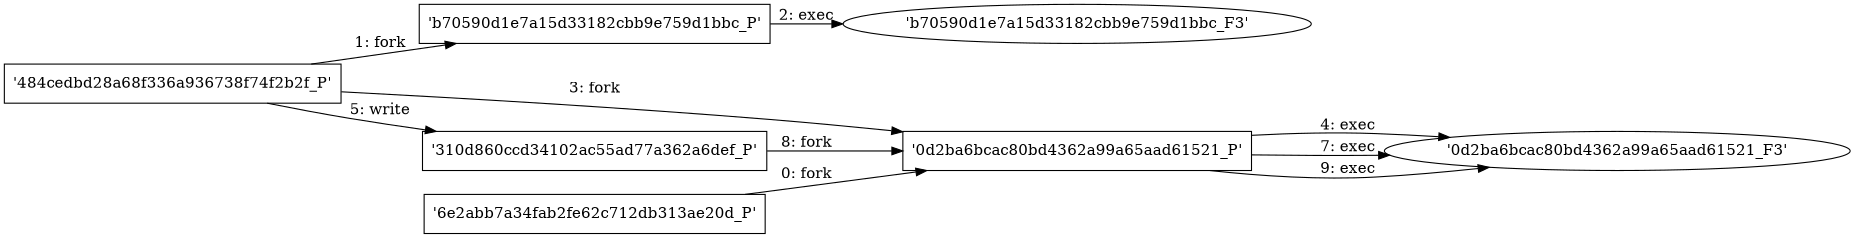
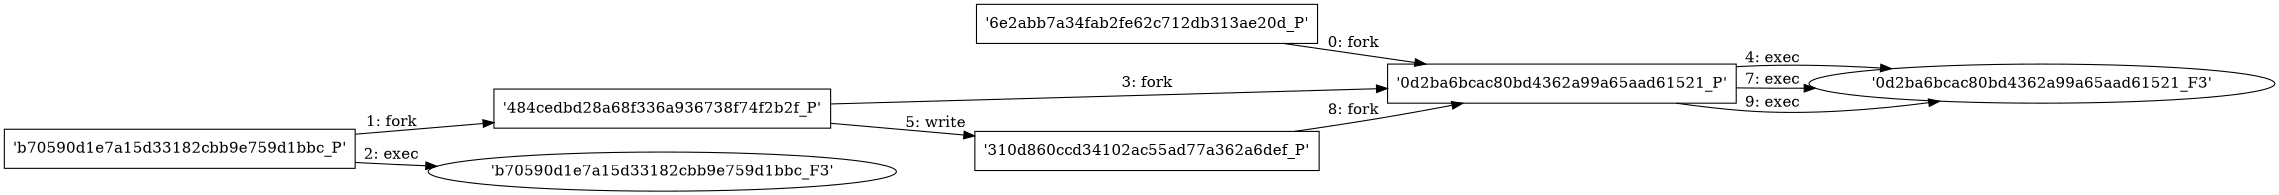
  digraph {
    engine=neato
    fixedsize=false
    fontsize=10
    nodesep=0.3
    rankdir=LR
    ranksep=0
    splines=true
    node [node_type=Process shape=box]
    "'484cedbd28a68f336a936738f74f2b2f_P'"
    "'b70590d1e7a15d33182cbb9e759d1bbc_P'"
    "'0d2ba6bcac80bd4362a99a65aad61521_P'"
    "'310d860ccd34102ac55ad77a362a6def_P'"
    "'b70590d1e7a15d33182cbb9e759d1bbc_F3'" [node_type=File shape=ellipse]
    "'0d2ba6bcac80bd4362a99a65aad61521_F3'" [node_type=File shape=ellipse]
    "'6e2abb7a34fab2fe62c712db313ae20d_P'"
-   "'484cedbd28a68f336a936738f74f2b2f_P'" -> "'b70590d1e7a15d33182cbb9e759d1bbc_P'" [label="1: fork"]
+   "'b70590d1e7a15d33182cbb9e759d1bbc_P'" -> "'484cedbd28a68f336a936738f74f2b2f_P'" [label="1: fork"]
    "'484cedbd28a68f336a936738f74f2b2f_P'" -> "'0d2ba6bcac80bd4362a99a65aad61521_P'" [label="3: fork"]
    "'484cedbd28a68f336a936738f74f2b2f_P'" -> "'310d860ccd34102ac55ad77a362a6def_P'" [label="5: write"]
    "'b70590d1e7a15d33182cbb9e759d1bbc_P'" -> "'b70590d1e7a15d33182cbb9e759d1bbc_F3'" [label="2: exec"]
    "'0d2ba6bcac80bd4362a99a65aad61521_P'" -> "'0d2ba6bcac80bd4362a99a65aad61521_F3'" [label="4: exec"]
    "'0d2ba6bcac80bd4362a99a65aad61521_P'" -> "'0d2ba6bcac80bd4362a99a65aad61521_F3'" [label="7: exec"]
    "'0d2ba6bcac80bd4362a99a65aad61521_P'" -> "'0d2ba6bcac80bd4362a99a65aad61521_F3'" [label="9: exec"]
    "'310d860ccd34102ac55ad77a362a6def_P'" -> "'0d2ba6bcac80bd4362a99a65aad61521_P'" [label="8: fork"]
    "'6e2abb7a34fab2fe62c712db313ae20d_P'" -> "'0d2ba6bcac80bd4362a99a65aad61521_P'" [label="0: fork"]
  }
